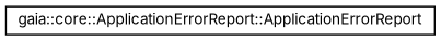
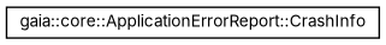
  digraph {
    rankdir=LR
    fontname=Inter
-   n1 [color=black fillcolor=white fontname=Inter fontsize=10 height=0.2 label="gaia::core::ApplicationErrorReport::ApplicationErrorReport" shape=record style=filled width=0.4]
+   n1 [color=black fillcolor=white fontname=Inter fontsize=10 height=0.2 label="gaia::core::ApplicationErrorReport::CrashInfo" shape=record style=filled width=0.4]
  }
